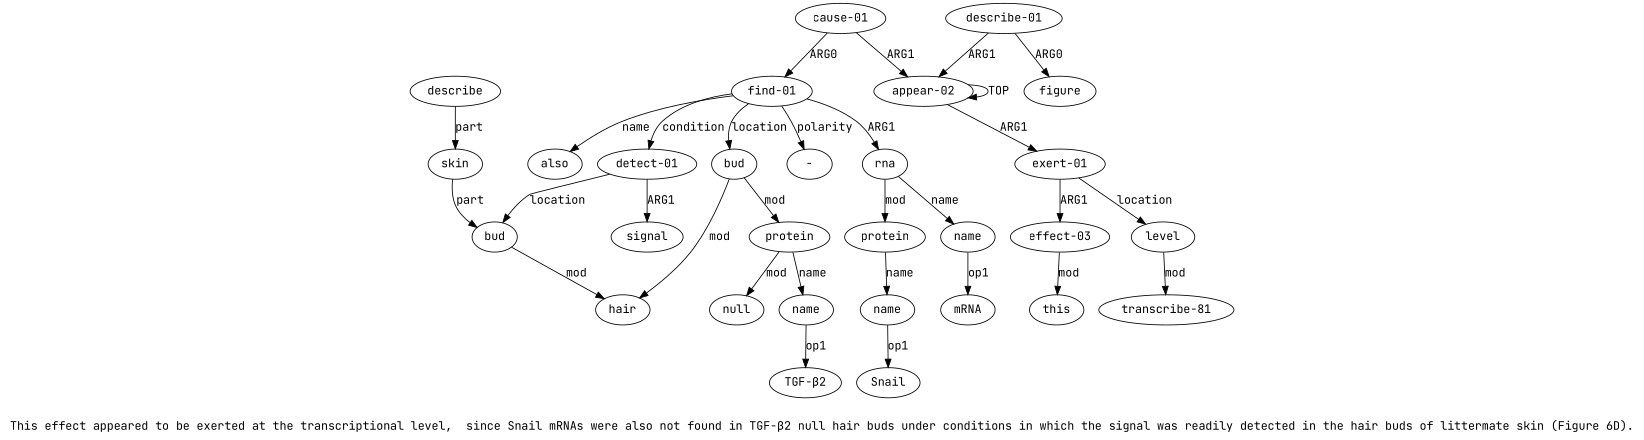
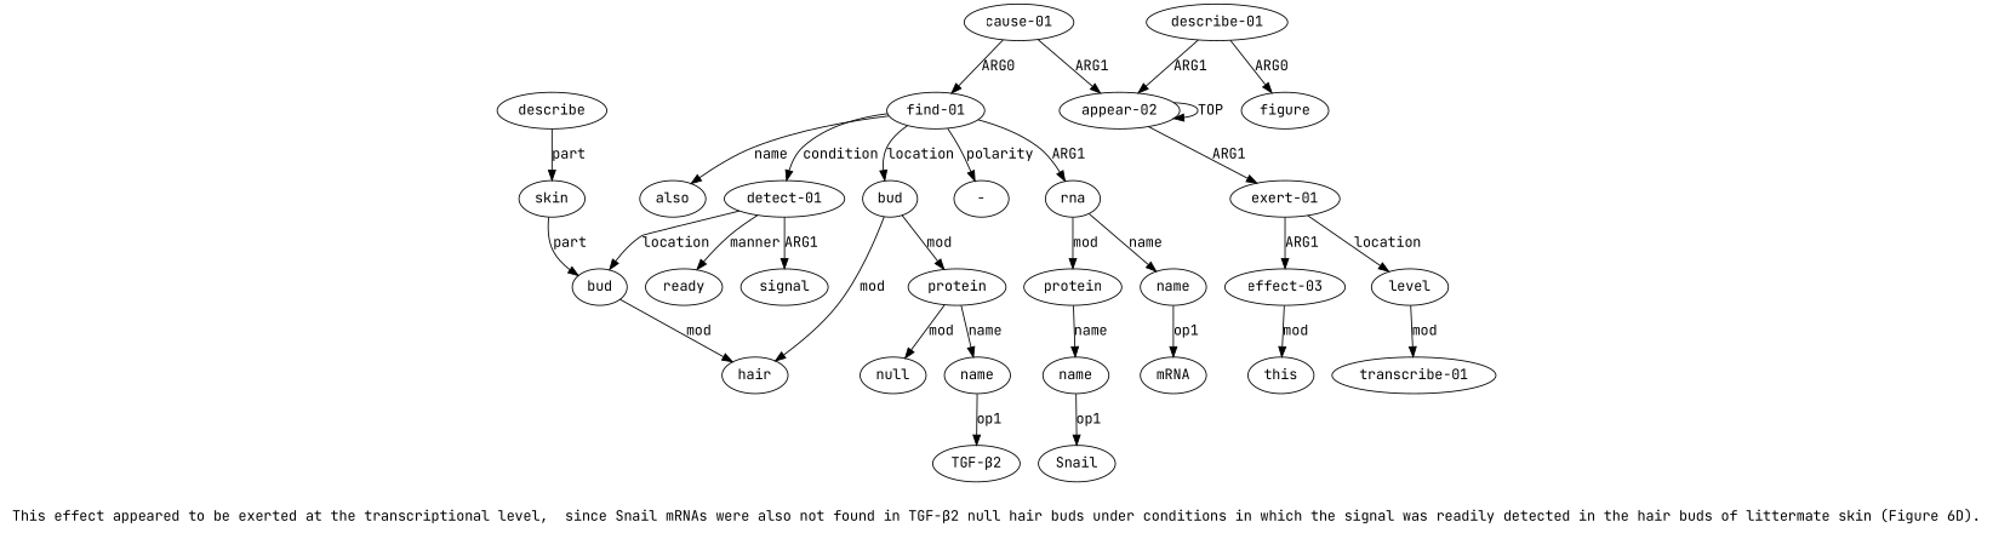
  digraph {
    fontname="JetBrains Mono"
    label="This effect appeared to be exerted at the transcriptional level,  since Snail mRNAs were also not found in TGF-β2 null hair buds under conditions in which the signal was readily detected in the hair buds of littermate skin (Figure 6D)."
    node [color=black fontname="JetBrains Mono" gold_ind=-1 gold_label=name test_ind=-1 test_label=name]
    edge [color=black fontname="JetBrains Mono" gold_label=mod test_label=mod]
+   n1 [gold_ind=20 gold_label=ready label=ready test_ind=20 test_label=ready]
    n2 [gold_ind=21 gold_label=bud label=bud test_ind=21 test_label=bud]
    n3 [gold_ind=14 gold_label=hair label=hair test_ind=14 test_label=hair]
    n4 [gold_ind=22 gold_label=skin label=skin test_ind=22 test_label=skin]
    n5 [gold_ind=23 gold_label=littermate label=describe test_ind=23 test_label=littermate]
    n6 [gold_ind=24 gold_label="describe-01" label="describe-01" test_ind=24 test_label="describe-01"]
    n7 [gold_ind=25 gold_label=figure label=figure test_ind=25 test_label=figure]
    n8 [gold_ind=0 gold_label="appear-02" label="appear-02" test_ind=0 test_label="appear-02"]
    n9 [gold_ind=1 gold_label="exert-01" label="exert-01" test_ind=1 test_label="exert-01"]
    n10 [gold_ind=2 gold_label="effect-03" label="effect-03" test_ind=2 test_label="effect-03"]
    n11 [gold_ind=4 gold_label=level label=level test_ind=4 test_label=level]
    n12 [gold_label=Snail label=Snail test_label=Snail]
    n13 [gold_label="TGF-β2" label="TGF-β2" test_label="TGF-β2"]
    n14 [gold_label="-" label="-" test_label="-"]
    n15 [gold_ind=15 gold_label=protein label=protein test_ind=15 test_label=protein]
    n16 [gold_ind=17 gold_label=null label=null test_ind=17 test_label=null]
    n17 [gold_ind=16 label=name test_ind=16]
    n18 [gold_ind=11 label=name test_ind=11]
    n19 [gold_ind=10 gold_label=protein label=protein test_ind=10 test_label=protein]
    n20 [gold_ind=13 gold_label=bud label=bud test_ind=13 test_label=bud]
    n21 [gold_ind=12 gold_label=also label=also test_ind=12 test_label=also]
    n22 [gold_ind=19 gold_label=signal label=signal test_ind=19 test_label=signal]
    n23 [gold_ind=18 gold_label="detect-01" label="detect-01" test_ind=18 test_label="detect-01"]
    n24 [gold_ind=3 gold_label=this label=this test_ind=3 test_label=this]
-   n25 [gold_ind=5 gold_label="transcribe-01" label="transcribe-81" test_ind=5 test_label="transcribe-01"]
+   n25 [gold_ind=5 gold_label="transcribe-01" label="transcribe-01" test_ind=5 test_label="transcribe-01"]
    n26 [gold_ind=7 gold_label="find-01" label="find-01" test_ind=7 test_label="find-01"]
    n27 [gold_ind=8 gold_label=rna label=rna test_ind=8 test_label=rna]
    n28 [gold_ind=9 label=name test_ind=9]
    n29 [gold_label=mRNA label=mRNA test_label=mRNA]
    n30 [gold_ind=6 gold_label="cause-01" label="cause-01" test_ind=6 test_label="cause-01"]
    n2 -> n3 [label=mod]
    n4 -> n2 [gold_label=part label=part test_label=part]
    n5 -> n4 [gold_label=part label=part test_label=part]
    n6 -> n7 [gold_label=ARG0 label=ARG0 test_label=ARG0]
    n6 -> n8 [gold_label=ARG1 label=ARG1 test_label=ARG1]
    n8 -> n8 [gold_label=TOP label=TOP test_label=TOP]
    n8 -> n9 [gold_label=ARG1 label=ARG1 test_label=ARG1]
    n9 -> n10 [gold_label=ARG1 label=ARG1 test_label=ARG1]
    n9 -> n11 [gold_label=location label=location test_label=location]
    n10 -> n24 [label=mod]
    n11 -> n25 [label=mod]
    n15 -> n16 [label=mod]
    n15 -> n17 [gold_label=name label=name test_label=name]
    n17 -> n13 [gold_label=op1 label=op1 test_label=op1]
    n18 -> n12 [gold_label=op1 label=op1 test_label=op1]
    n19 -> n18 [gold_label=name label=name test_label=name]
    n20 -> n3 [label=mod]
    n20 -> n15 [label=mod]
+   n23 -> n1 [gold_label=manner label=manner test_label=manner]
    n23 -> n2 [gold_label=location label=location test_label=location]
    n23 -> n22 [gold_label=ARG1 label=ARG1 test_label=ARG1]
    n26 -> n14 [gold_label=polarity label=polarity test_label=polarity]
    n26 -> n20 [gold_label=location label=location test_label=location]
    n26 -> n21 [label=name]
    n26 -> n23 [gold_label=condition label=condition test_label=condition]
    n26 -> n27 [gold_label=ARG1 label=ARG1 test_label=ARG1]
    n27 -> n19 [label=mod]
    n27 -> n28 [gold_label=name label=name test_label=name]
    n28 -> n29 [gold_label=op1 label=op1 test_label=op1]
    n30 -> n8 [gold_label=ARG1 label=ARG1 test_label=ARG1]
    n30 -> n26 [gold_label=ARG0 label=ARG0 test_label=ARG0]
  }
